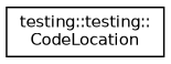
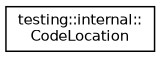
  digraph {
    rankdir=LR
-   n1 [color=black fillcolor=white fontname=Helvetica fontsize=10 height=0.2 label="testing::testing::\lCodeLocation" shape=record style=filled width=0.4]
+   n1 [color=black fillcolor=white fontname=Helvetica fontsize=10 height=0.2 label="testing::internal::\lCodeLocation" shape=record style=filled width=0.4]
  }
